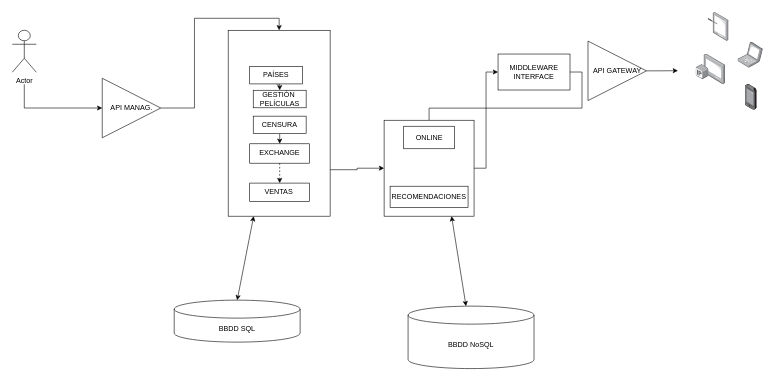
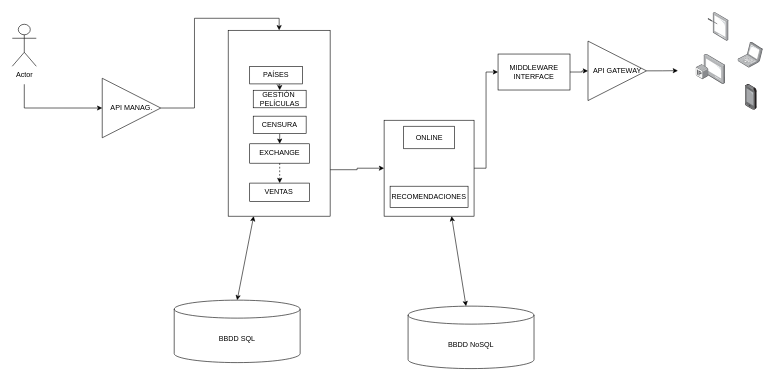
  <mxCell id="0" />
  <mxCell id="1" parent="0" />
  <mxCell id="2" style="edgeStyle=orthogonalEdgeStyle;rounded=0;orthogonalLoop=1;jettySize=auto;html=1;exitX=1;exitY=0.75;exitDx=0;exitDy=0;entryX=0;entryY=0.5;entryDx=0;entryDy=0;" edge="1" parent="1" source="25" target="21"><mxGeometry relative="1" as="geometry"><mxPoint x="630" y="300" as="targetPoint" /></mxGeometry></mxCell>
  <mxCell id="3" value="" style="points=[];aspect=fixed;html=1;align=center;shadow=0;dashed=0;image;image=img/lib/allied_telesis/computer_and_terminals/Laptop.svg;" vertex="1" parent="1"><mxGeometry x="1230" y="70" width="42" height="42.6" as="geometry" /></mxCell>
  <mxCell id="4" value="" style="points=[];aspect=fixed;html=1;align=center;shadow=0;dashed=0;image;image=img/lib/allied_telesis/computer_and_terminals/Smartphone.svg;" vertex="1" parent="1"><mxGeometry x="1242" y="140" width="19.8" height="43.2" as="geometry" /></mxCell>
  <mxCell id="5" value="" style="points=[];aspect=fixed;html=1;align=center;shadow=0;dashed=0;image;image=img/lib/allied_telesis/computer_and_terminals/Tablet_Alternative.svg;" vertex="1" parent="1"><mxGeometry x="1180" y="20" width="34.8" height="48" as="geometry" /></mxCell>
  <mxCell id="6" value="" style="points=[];aspect=fixed;html=1;align=center;shadow=0;dashed=0;image;image=img/lib/allied_telesis/computer_and_terminals/IP_TV.svg;" vertex="1" parent="1"><mxGeometry x="1160" y="89.6" width="49.2" height="50.4" as="geometry" /></mxCell>
  <mxCell id="7" style="edgeStyle=orthogonalEdgeStyle;rounded=0;orthogonalLoop=1;jettySize=auto;html=1;exitX=1;exitY=0.5;exitDx=0;exitDy=0;" edge="1" parent="1" source="8"><mxGeometry relative="1" as="geometry"><mxPoint x="1130" y="117.353" as="targetPoint" /></mxGeometry></mxCell>
  <mxCell id="8" value="&lt;div&gt;API GATEWAY&lt;/div&gt;" style="triangle;whiteSpace=wrap;html=1;" vertex="1" parent="1"><mxGeometry x="979.999" y="68.002" width="97.581" height="99.268" as="geometry" /></mxCell>
  <mxCell id="9" style="edgeStyle=orthogonalEdgeStyle;rounded=0;orthogonalLoop=1;jettySize=auto;html=1;exitX=1;exitY=0.5;exitDx=0;exitDy=0;entryX=0.5;entryY=0;entryDx=0;entryDy=0;" edge="1" parent="1" source="10" target="25"><mxGeometry relative="1" as="geometry"><mxPoint x="330" y="10" as="targetPoint" /></mxGeometry></mxCell>
  <mxCell id="10" value="&lt;div&gt;API MANAG.&lt;/div&gt;" style="triangle;whiteSpace=wrap;html=1;" vertex="1" parent="1"><mxGeometry x="170" y="130.002" width="97.581" height="99.268" as="geometry" /></mxCell>
  <mxCell id="11" style="edgeStyle=orthogonalEdgeStyle;rounded=0;orthogonalLoop=1;jettySize=auto;html=1;entryX=0;entryY=0.5;entryDx=0;entryDy=0;" edge="1" parent="1" target="10"><mxGeometry relative="1" as="geometry"><mxPoint x="40" y="140" as="sourcePoint" /><Array as="points"><mxPoint x="40" y="180" /></Array></mxGeometry></mxCell>
- <mxCell id="12" value="Actor" style="shape=umlActor;verticalLabelPosition=bottom;verticalAlign=top;html=1;outlineConnect=0;" vertex="1" parent="1"><mxGeometry x="20" y="50" width="40" height="70" as="geometry" /></mxCell>
- <mxCell id="13" value="BBDD SQL" style="shape=cylinder3;whiteSpace=wrap;html=1;boundedLbl=1;backgroundOutline=1;size=15;" vertex="1" parent="1"><mxGeometry x="290" y="500" width="210" height="70" as="geometry" /></mxCell>
+ <mxCell id="12" value="Actor" style="shape=umlActor;verticalLabelPosition=bottom;verticalAlign=top;html=1;outlineConnect=0;" vertex="1" parent="1"><mxGeometry x="20" y="40" width="40" height="70" as="geometry" /></mxCell>
+ <mxCell id="13" value="BBDD SQL" style="shape=cylinder3;whiteSpace=wrap;html=1;boundedLbl=1;backgroundOutline=1;size=15;" vertex="1" parent="1"><mxGeometry x="290" y="500" width="210" height="104.14" as="geometry" /></mxCell>
  <mxCell id="14" value="" style="endArrow=classic;startArrow=classic;html=1;rounded=0;exitX=0.5;exitY=0;exitDx=0;exitDy=0;exitPerimeter=0;entryX=0.25;entryY=1;entryDx=0;entryDy=0;" edge="1" parent="1" source="13" target="25"><mxGeometry width="50" height="50" relative="1" as="geometry"><mxPoint x="131.224" y="316.63" as="sourcePoint" /><mxPoint x="450" y="390" as="targetPoint" /><Array as="points" /></mxGeometry></mxCell>
- <mxCell id="15" style="edgeStyle=orthogonalEdgeStyle;rounded=0;orthogonalLoop=1;jettySize=auto;html=1;exitX=1;exitY=0.5;exitDx=0;exitDy=0;" edge="1" parent="1" source="16" target="22"><mxGeometry relative="1" as="geometry" /></mxCell>
+ <mxCell id="15" style="edgeStyle=orthogonalEdgeStyle;rounded=0;orthogonalLoop=1;jettySize=auto;html=1;exitX=1;exitY=0.5;exitDx=0;exitDy=0;" edge="1" parent="1" source="16" target="8"><mxGeometry relative="1" as="geometry" /></mxCell>
  <mxCell id="16" value="MIDDLEWARE INTERFACE" style="rounded=0;whiteSpace=wrap;html=1;" vertex="1" parent="1"><mxGeometry x="830" y="89.6" width="120" height="60" as="geometry" /></mxCell>
  <mxCell id="17" value="BBDD NoSQL" style="shape=cylinder3;whiteSpace=wrap;html=1;boundedLbl=1;backgroundOutline=1;size=15;" vertex="1" parent="1"><mxGeometry x="680" y="510" width="210" height="104.14" as="geometry" /></mxCell>
  <mxCell id="18" value="" style="endArrow=classic;startArrow=classic;html=1;rounded=0;entryX=0.75;entryY=1;entryDx=0;entryDy=0;" edge="1" parent="1" source="17" target="21"><mxGeometry width="50" height="50" relative="1" as="geometry"><mxPoint x="735.161" y="283.067" as="sourcePoint" /><mxPoint x="670" y="410" as="targetPoint" /><Array as="points" /></mxGeometry></mxCell>
  <mxCell id="19" style="edgeStyle=orthogonalEdgeStyle;rounded=0;orthogonalLoop=1;jettySize=auto;html=1;entryX=0;entryY=0.5;entryDx=0;entryDy=0;exitX=1;exitY=0.5;exitDx=0;exitDy=0;" edge="1" parent="1" source="21" target="16"><mxGeometry relative="1" as="geometry"><mxPoint x="642.31" y="90" as="targetPoint" /><mxPoint x="720" y="280" as="sourcePoint" /></mxGeometry></mxCell>
  <mxCell id="20" value="" style="group" vertex="1" connectable="0" parent="1"><mxGeometry x="640" y="200" width="150" height="160" as="geometry" /></mxCell>
  <mxCell id="21" value="" style="rounded=0;whiteSpace=wrap;html=1;" vertex="1" parent="20"><mxGeometry width="150" height="160" as="geometry" /></mxCell>
  <mxCell id="22" value="ONLINE" style="rounded=0;whiteSpace=wrap;html=1;" vertex="1" parent="20"><mxGeometry x="32.692" y="9.996" width="84.615" height="37.565" as="geometry" /></mxCell>
  <mxCell id="23" value="RECOMENDACIONES" style="rounded=0;whiteSpace=wrap;html=1;" vertex="1" parent="20"><mxGeometry x="10" y="110" width="130" height="35.19" as="geometry" /></mxCell>
  <mxCell id="24" value="" style="group" vertex="1" connectable="0" parent="1"><mxGeometry x="380" y="50" width="170" height="310" as="geometry" /></mxCell>
  <mxCell id="25" value="" style="rounded=0;whiteSpace=wrap;html=1;" vertex="1" parent="24"><mxGeometry width="170" height="310" as="geometry" /></mxCell>
  <mxCell id="26" value="GESTIÓN&amp;nbsp; PELÍCULAS" style="rounded=0;whiteSpace=wrap;html=1;" vertex="1" parent="24"><mxGeometry x="41.78" y="100.002" width="88.22" height="29.251" as="geometry" /></mxCell>
  <mxCell id="27" style="edgeStyle=orthogonalEdgeStyle;rounded=0;orthogonalLoop=1;jettySize=auto;html=1;exitX=0.5;exitY=1;exitDx=0;exitDy=0;entryX=0.5;entryY=0;entryDx=0;entryDy=0;" edge="1" parent="24" source="28" target="26"><mxGeometry relative="1" as="geometry" /></mxCell>
  <mxCell id="28" value="PAÍSES" style="rounded=0;whiteSpace=wrap;html=1;" vertex="1" parent="24"><mxGeometry x="35.89" y="60.176" width="88.22" height="29.251" as="geometry" /></mxCell>
  <mxCell id="29" value="EXCHANGE" style="rounded=0;whiteSpace=wrap;html=1;" vertex="1" parent="24"><mxGeometry x="35.89" y="189.27" width="100" height="32.36" as="geometry" /></mxCell>
  <mxCell id="30" style="edgeStyle=orthogonalEdgeStyle;rounded=0;orthogonalLoop=1;jettySize=auto;html=1;exitX=0.5;exitY=1;exitDx=0;exitDy=0;entryX=0.5;entryY=0;entryDx=0;entryDy=0;" edge="1" parent="24" source="31" target="29"><mxGeometry relative="1" as="geometry" /></mxCell>
  <mxCell id="31" value="CENSURA" style="rounded=0;whiteSpace=wrap;html=1;" vertex="1" parent="24"><mxGeometry x="41.78" y="143.196" width="88.22" height="29.251" as="geometry" /></mxCell>
  <mxCell id="32" value="" style="group" vertex="1" connectable="0" parent="24"><mxGeometry x="35.89" y="254.81" width="100" height="30.38" as="geometry" /></mxCell>
  <mxCell id="33" value="" style="rounded=0;whiteSpace=wrap;html=1;" vertex="1" parent="32"><mxGeometry y="3.553e-15" width="100" height="30.38" as="geometry" /></mxCell>
  <mxCell id="34" value="VENTAS" style="text;whiteSpace=wrap;html=1;" vertex="1" parent="32"><mxGeometry x="23.079" width="53.846" height="23.571" as="geometry" /></mxCell>
  <mxCell id="35" style="edgeStyle=orthogonalEdgeStyle;rounded=0;orthogonalLoop=1;jettySize=auto;html=1;exitX=0.5;exitY=1;exitDx=0;exitDy=0;entryX=0.5;entryY=0;entryDx=0;entryDy=0;dashed=1;" edge="1" parent="24" source="29" target="34"><mxGeometry relative="1" as="geometry" /></mxCell>
  <mxCell id="36" style="edgeStyle=orthogonalEdgeStyle;rounded=0;orthogonalLoop=1;jettySize=auto;html=1;exitX=0.5;exitY=1;exitDx=0;exitDy=0;" edge="1" parent="24" source="25" target="25"><mxGeometry relative="1" as="geometry" /></mxCell>
